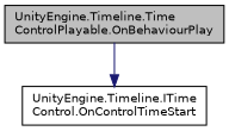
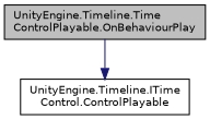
  digraph {
    rankdir=TB
    node [color=black fontname=Helvetica fontsize=10 shape=record style=filled]
    n1 [fillcolor=grey75 fontcolor=black height=0.2 label="UnityEngine.Timeline.Time\lControlPlayable.OnBehaviourPlay" width=0.4]
-   n2 [fillcolor=white height=0.2 label="UnityEngine.Timeline.ITime\lControl.OnControlTimeStart" width=0.4]
+   n2 [fillcolor=white height=0.2 label="UnityEngine.Timeline.ITime\lControl.ControlPlayable" width=0.4]
    n1 -> n2 [color=midnightblue fontname=Helvetica fontsize=10 labelfontname=Helvetica labelfontsize=10 style=solid]
  }
